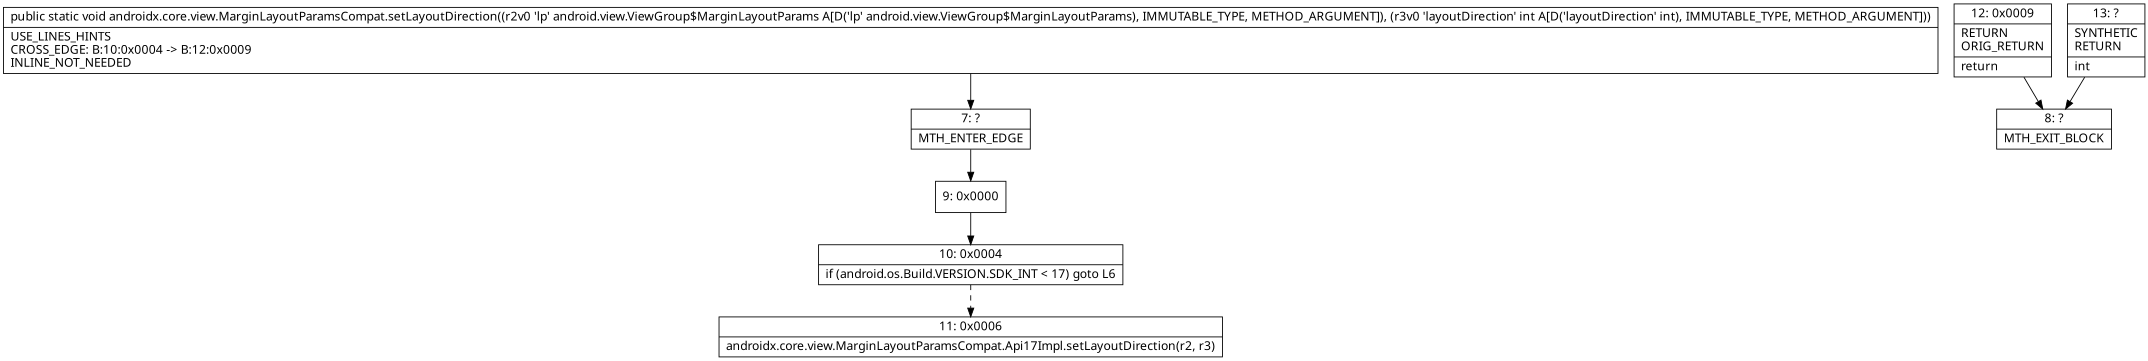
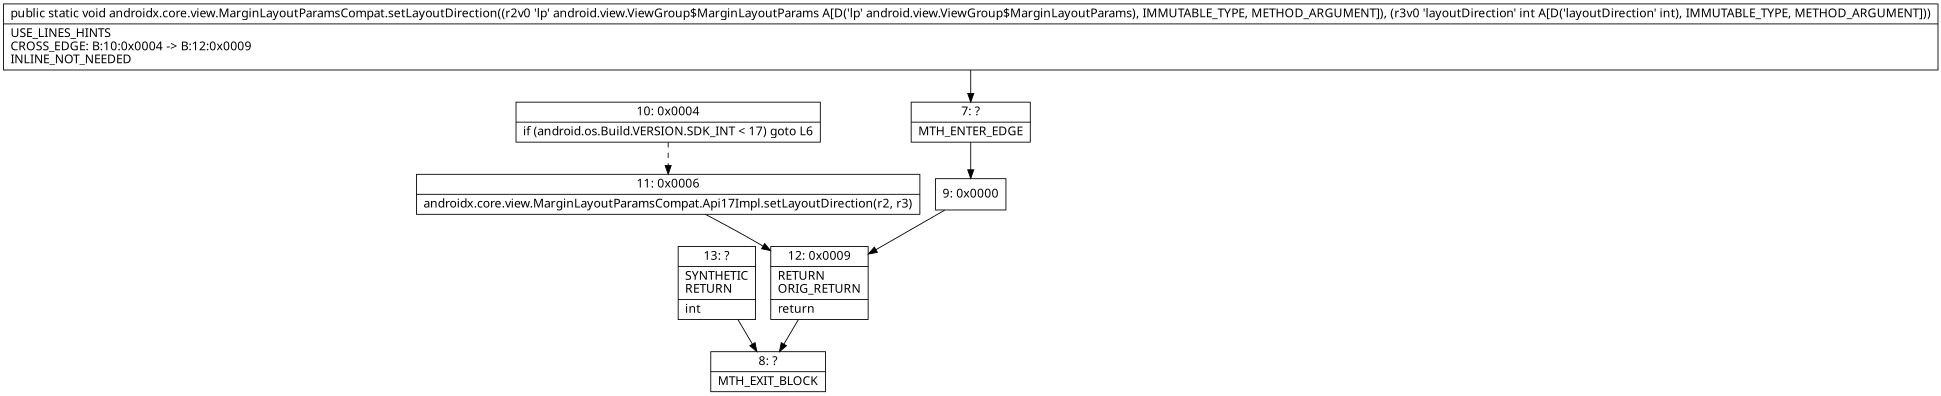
  digraph {
    fontname="Noto Sans"
    node [fontname="Noto Sans" shape=record]
    edge [fontname="Noto Sans"]
    n1 [label="{7\:\ ?|MTH_ENTER_EDGE\l}"]
    n2 [label="{9\:\ 0x0000}"]
    n3 [label="{10\:\ 0x0004|if (android.os.Build.VERSION.SDK_INT \< 17) goto L6\l}"]
    n4 [label="{11\:\ 0x0006|androidx.core.view.MarginLayoutParamsCompat.Api17Impl.setLayoutDirection(r2, r3)\l}"]
    n5 [label="{12\:\ 0x0009|RETURN\lORIG_RETURN\l|return\l}"]
    n6 [label="{13\:\ ?|SYNTHETIC\lRETURN\l|int\l}"]
    n7 [label="{8\:\ ?|MTH_EXIT_BLOCK\l}"]
    n8 [label="{public static void androidx.core.view.MarginLayoutParamsCompat.setLayoutDirection((r2v0 'lp' android.view.ViewGroup$MarginLayoutParams A[D('lp' android.view.ViewGroup$MarginLayoutParams), IMMUTABLE_TYPE, METHOD_ARGUMENT]), (r3v0 'layoutDirection' int A[D('layoutDirection' int), IMMUTABLE_TYPE, METHOD_ARGUMENT]))  | USE_LINES_HINTS\lCROSS_EDGE: B:10:0x0004 \-\> B:12:0x0009\lINLINE_NOT_NEEDED\l}"]
    n1 -> n2
-   n2 -> n3
+   n2 -> n5
    n3 -> n4 [style=dashed]
+   n4 -> n5
    n5 -> n7
    n6 -> n7
    n8 -> n1
  }
